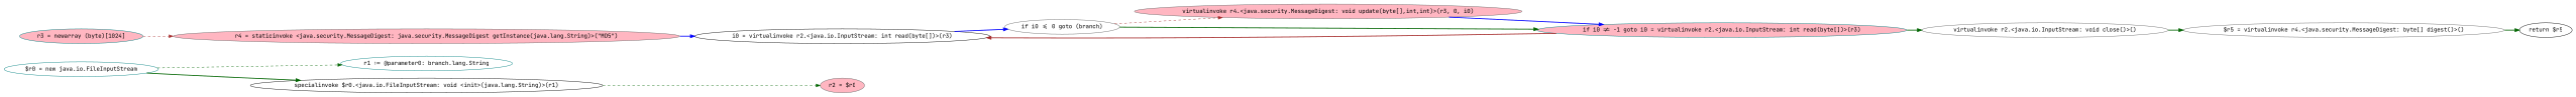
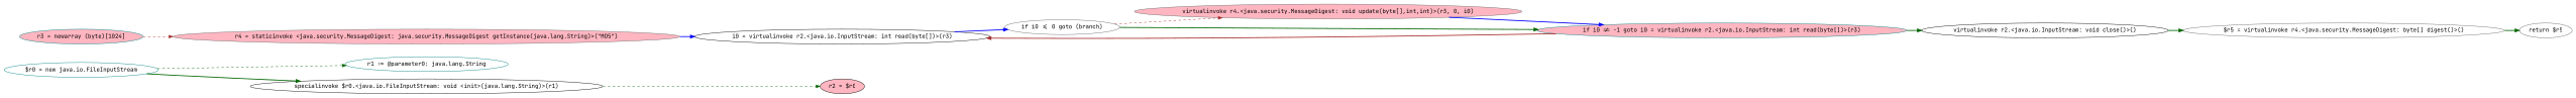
  digraph {
    fontname="JetBrains Mono"
    rankdir=LR
    node [color=gray40 fillcolor=white fontname="JetBrains Mono" style=filled]
    edge [color=darkgreen fontname="JetBrains Mono" style=bold]
-   "r1 := @parameter0: java.lang.String" [color=teal label="r1 := @parameter0: branch.lang.String"]
+   "r1 := @parameter0: java.lang.String" [color=teal]
    "$r0 = new java.io.FileInputStream" [color=teal]
    "specialinvoke $r0.<java.io.FileInputStream: void <init>(java.lang.String)>(r1)" [color=black]
-   "r2 = $r0" [fillcolor=lightpink]
+   "r2 = $r0" [color=black fillcolor=lightpink]
    "r3 = newarray (byte)[1024]" [color=teal fillcolor=lightpink]
    "r4 = staticinvoke <java.security.MessageDigest: java.security.MessageDigest getInstance(java.lang.String)>(\"MD5\")" [fillcolor=lightpink]
    "i0 = virtualinvoke r2.<java.io.InputStream: int read(byte[])>(r3)" [color=black]
    "if i0 <= 0 goto (branch)"
    "virtualinvoke r4.<java.security.MessageDigest: void update(byte[],int,int)>(r3, 0, i0)" [fillcolor=lightpink]
    "if i0 != -1 goto i0 = virtualinvoke r2.<java.io.InputStream: int read(byte[])>(r3)" [color=teal fillcolor=lightpink]
-   "virtualinvoke r2.<java.io.InputStream: void close()>()"
+   "virtualinvoke r2.<java.io.InputStream: void close()>()" [color=black]
    "$r5 = virtualinvoke r4.<java.security.MessageDigest: byte[] digest()>()"
-   "return $r5" [color=black]
+   "return $r5"
    "$r0 = new java.io.FileInputStream" -> "r1 := @parameter0: java.lang.String" [style=dashed]
    "$r0 = new java.io.FileInputStream" -> "specialinvoke $r0.<java.io.FileInputStream: void <init>(java.lang.String)>(r1)"
    "specialinvoke $r0.<java.io.FileInputStream: void <init>(java.lang.String)>(r1)" -> "r2 = $r0" [style=dashed]
    "r3 = newarray (byte)[1024]" -> "r4 = staticinvoke <java.security.MessageDigest: java.security.MessageDigest getInstance(java.lang.String)>(\"MD5\")" [color=brown style=dashed]
    "r4 = staticinvoke <java.security.MessageDigest: java.security.MessageDigest getInstance(java.lang.String)>(\"MD5\")" -> "i0 = virtualinvoke r2.<java.io.InputStream: int read(byte[])>(r3)" [color=blue]
    "i0 = virtualinvoke r2.<java.io.InputStream: int read(byte[])>(r3)" -> "if i0 <= 0 goto (branch)" [color=blue]
    "if i0 <= 0 goto (branch)" -> "virtualinvoke r4.<java.security.MessageDigest: void update(byte[],int,int)>(r3, 0, i0)" [color=brown style=dashed]
    "if i0 <= 0 goto (branch)" -> "if i0 != -1 goto i0 = virtualinvoke r2.<java.io.InputStream: int read(byte[])>(r3)"
    "virtualinvoke r4.<java.security.MessageDigest: void update(byte[],int,int)>(r3, 0, i0)" -> "if i0 != -1 goto i0 = virtualinvoke r2.<java.io.InputStream: int read(byte[])>(r3)" [color=blue]
    "if i0 != -1 goto i0 = virtualinvoke r2.<java.io.InputStream: int read(byte[])>(r3)" -> "i0 = virtualinvoke r2.<java.io.InputStream: int read(byte[])>(r3)" [color=brown]
    "if i0 != -1 goto i0 = virtualinvoke r2.<java.io.InputStream: int read(byte[])>(r3)" -> "virtualinvoke r2.<java.io.InputStream: void close()>()"
    "virtualinvoke r2.<java.io.InputStream: void close()>()" -> "$r5 = virtualinvoke r4.<java.security.MessageDigest: byte[] digest()>()"
    "$r5 = virtualinvoke r4.<java.security.MessageDigest: byte[] digest()>()" -> "return $r5"
  }
